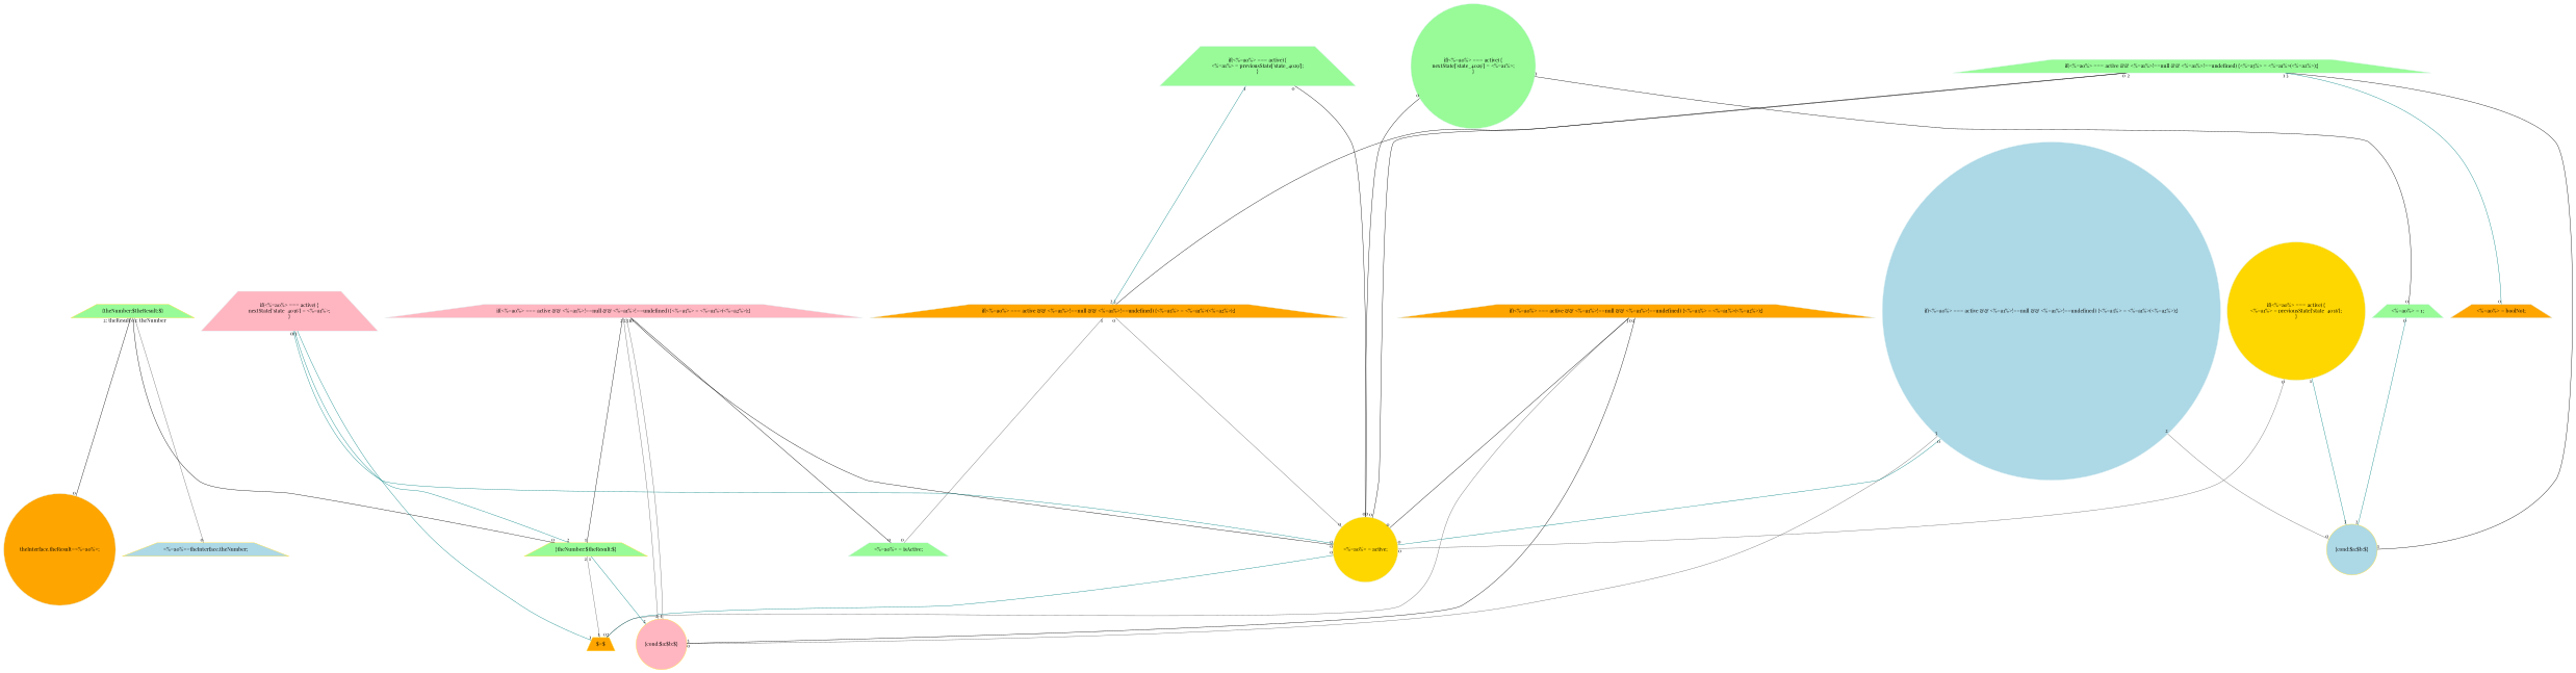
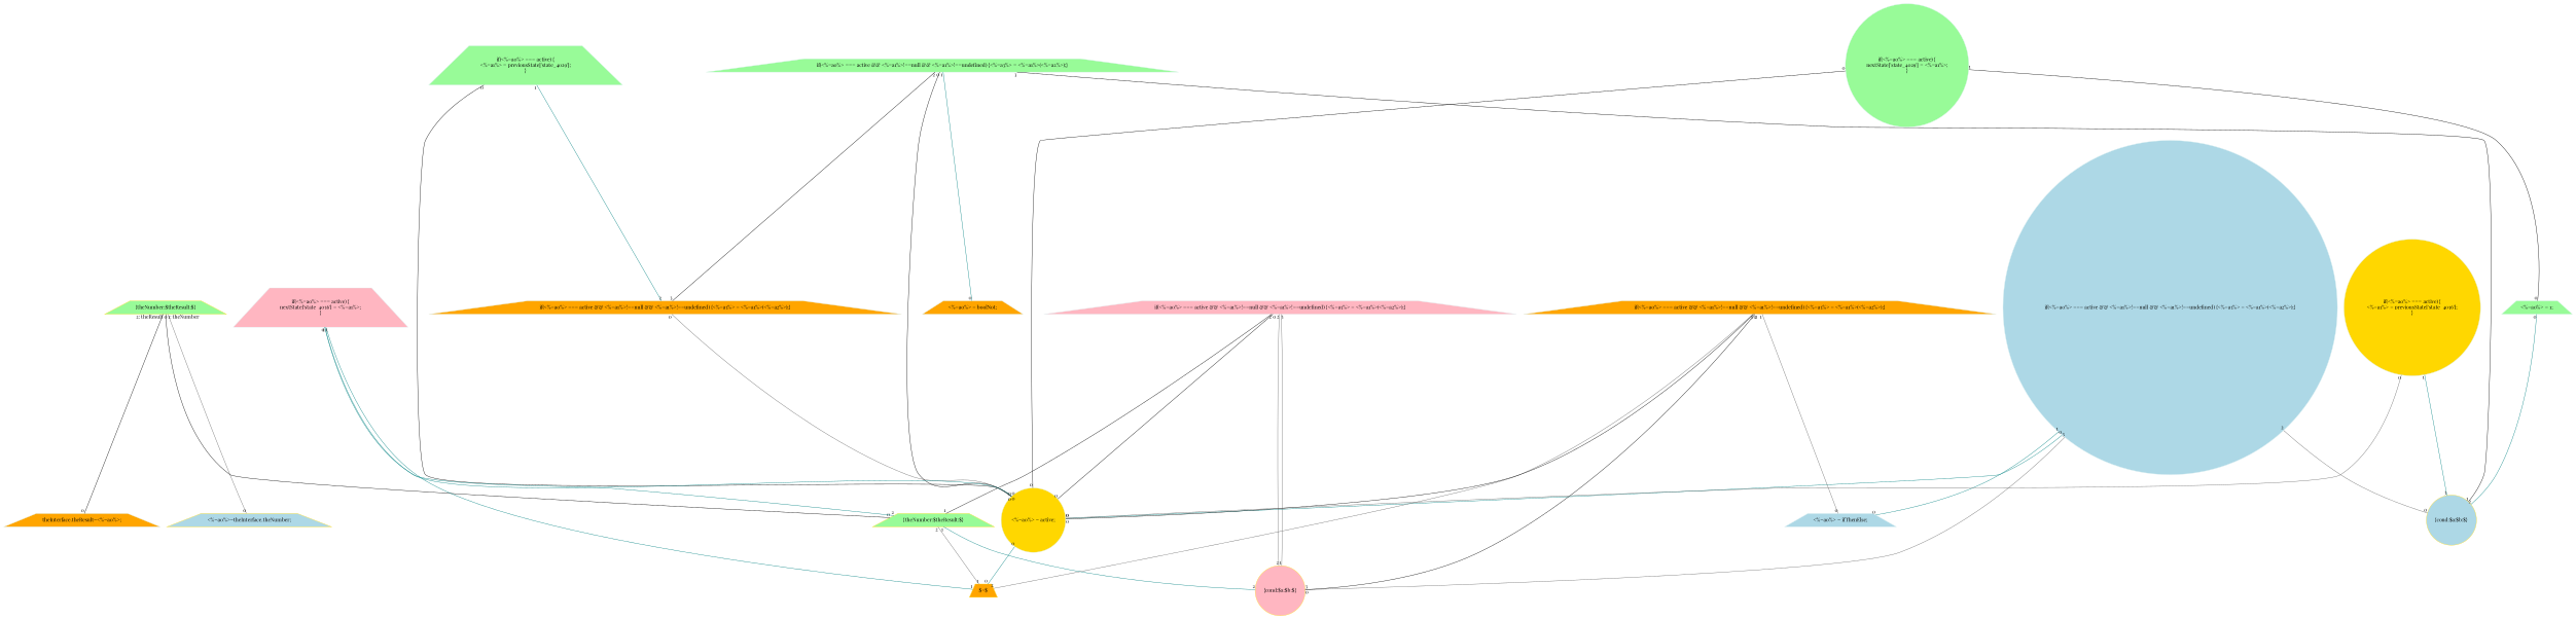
  digraph {
    fontname="Playfair Display"
    node [color="#dff1f2" fillcolor=palegreen fontname="Playfair Display" shape=trapezium style=filled]
    edge [arrowHead=none arrowsize=1 color=black dir=none fontname="Playfair Display" headlabel=0 taillabel=0]
    n1 [color="#ffde2f" fillcolor=lightblue label="<%=a0%>=theInterface.theNumber;\n"]
-   n2 [fillcolor=orange label="theInterface.theResult=<%=a0%>;\n" shape=circle]
+   n2 [fillcolor=orange label="theInterface.theResult=<%=a0%>;\n"]
    n3 [color="#ffde2f" label="{theNumber:$theResult:$}"]
    n4 [color="#ffde2f" label="{theNumber:$theResult:$}"]
    n5 [color="#ffde2f" fillcolor=lightpink label="{cond:$a:$b:$}" shape=circle]
    n6 [color="#ffde2f" fillcolor=orange label="$=$"]
    n7 [color="#ffde2f" fillcolor=lightblue label="{cond:$a:$b:$}" shape=circle]
    n8 [fillcolor=gold label="<%=a0%> = active;\n" shape=circle]
-   n9 [label="<%=a0%> = isActive;\n"]
    n10 [fillcolor=orange label="<%=a0%> = boolNot;\n"]
+   n11 [fillcolor=lightblue label="<%=a0%> = ifThenElse;\n"]
    n12 [label="<%=a0%> = 1;\n"]
    n13 [fillcolor=orange label="if(<%=a0%> === active && <%=a1%>!==null && <%=a1%>!==undefined) {<%=a3%> = <%=a1%>(<%=a2%>);}\n"]
    n14 [label="if(<%=a0%> === active && <%=a1%>!==null && <%=a1%>!==undefined) {<%=a3%> = <%=a1%>(<%=a2%>);}\n"]
    n15 [fillcolor=lightblue label="if(<%=a0%> === active && <%=a1%>!==null && <%=a1%>!==undefined) {<%=a3%> = <%=a1%>(<%=a2%>);}\n" shape=circle]
    n16 [fillcolor=lightpink label="if(<%=a0%> === active && <%=a1%>!==null && <%=a1%>!==undefined) {<%=a3%> = <%=a1%>(<%=a2%>);}\n"]
    n17 [fillcolor=orange label="if(<%=a0%> === active && <%=a1%>!==null && <%=a1%>!==undefined) {<%=a3%> = <%=a1%>(<%=a2%>);}\n"]
    n18 [label="if(<%=a0%> === active) {\n<%=a1%> = previousState['state_4029'];\n}\n"]
    n19 [label="if(<%=a0%> === active) {\nnextState['state_4029'] = <%=a1%>;\n}\n" shape=circle]
    n20 [fillcolor=gold label="if(<%=a0%> === active) {\n<%=a1%> = previousState['state_4036'];\n}\n" shape=circle]
    n21 [fillcolor=lightpink label="if(<%=a0%> === active) {\nnextState['state_4036'] = <%=a1%>;\n}\n"]
    n3 -> n1 [color=gray40 taillabel="1: theNumber"]
    n3 -> n2 [taillabel="2: theResult"]
    n3 -> n4
    n4 -> n5 [color=teal headlabel=2 taillabel=1]
    n4 -> n6 [color=gray40 headlabel=1 taillabel=2]
    n8 -> n6 [color=teal]
    n12 -> n7 [color=teal headlabel=2]
    n13 -> n8 [color=gray40]
-   n13 -> n9 [color=gray40 taillabel=1]
    n14 -> n7 [headlabel=1 taillabel=3]
    n14 -> n8
    n14 -> n10 [color=teal taillabel=1]
    n14 -> n13 [headlabel=3 taillabel=2]
    n15 -> n5 [color=gray40 headlabel=3 taillabel=3]
    n15 -> n7 [color=gray40 taillabel=2]
    n15 -> n8 [color=teal]
+   n15 -> n11 [color=teal taillabel=1]
    n16 -> n4 [headlabel=1 taillabel=2]
    n16 -> n5 [color=gray40 headlabel=2 taillabel=2]
    n16 -> n5 [color=gray40 headlabel=1 taillabel=3]
    n16 -> n8
-   n16 -> n9 [taillabel=1]
    n17 -> n5 [taillabel=2]
    n17 -> n6 [color=gray40 headlabel=2 taillabel=3]
    n17 -> n8
+   n17 -> n11 [color=gray40 taillabel=1]
    n18 -> n8
    n18 -> n13 [color=teal headlabel=2 taillabel=1]
    n19 -> n8
    n19 -> n12 [taillabel=1]
    n20 -> n7 [color=teal headlabel=3 taillabel=1]
    n20 -> n8 [color=gray40]
    n21 -> n4 [color=teal headlabel=2 taillabel=1]
    n21 -> n6 [color=teal headlabel=1 taillabel=1]
    n21 -> n8 [color=teal]
  }
